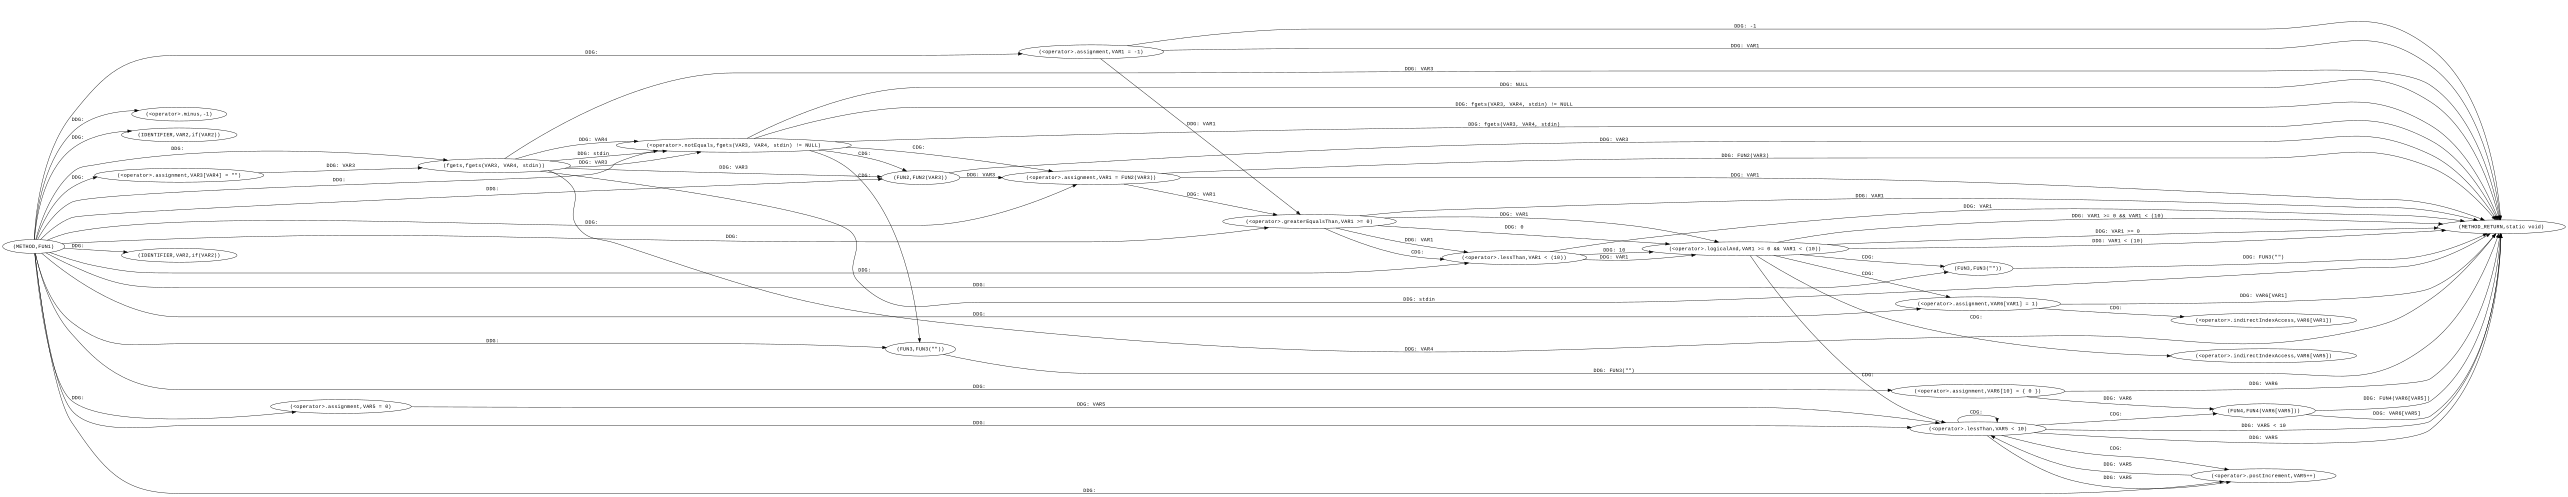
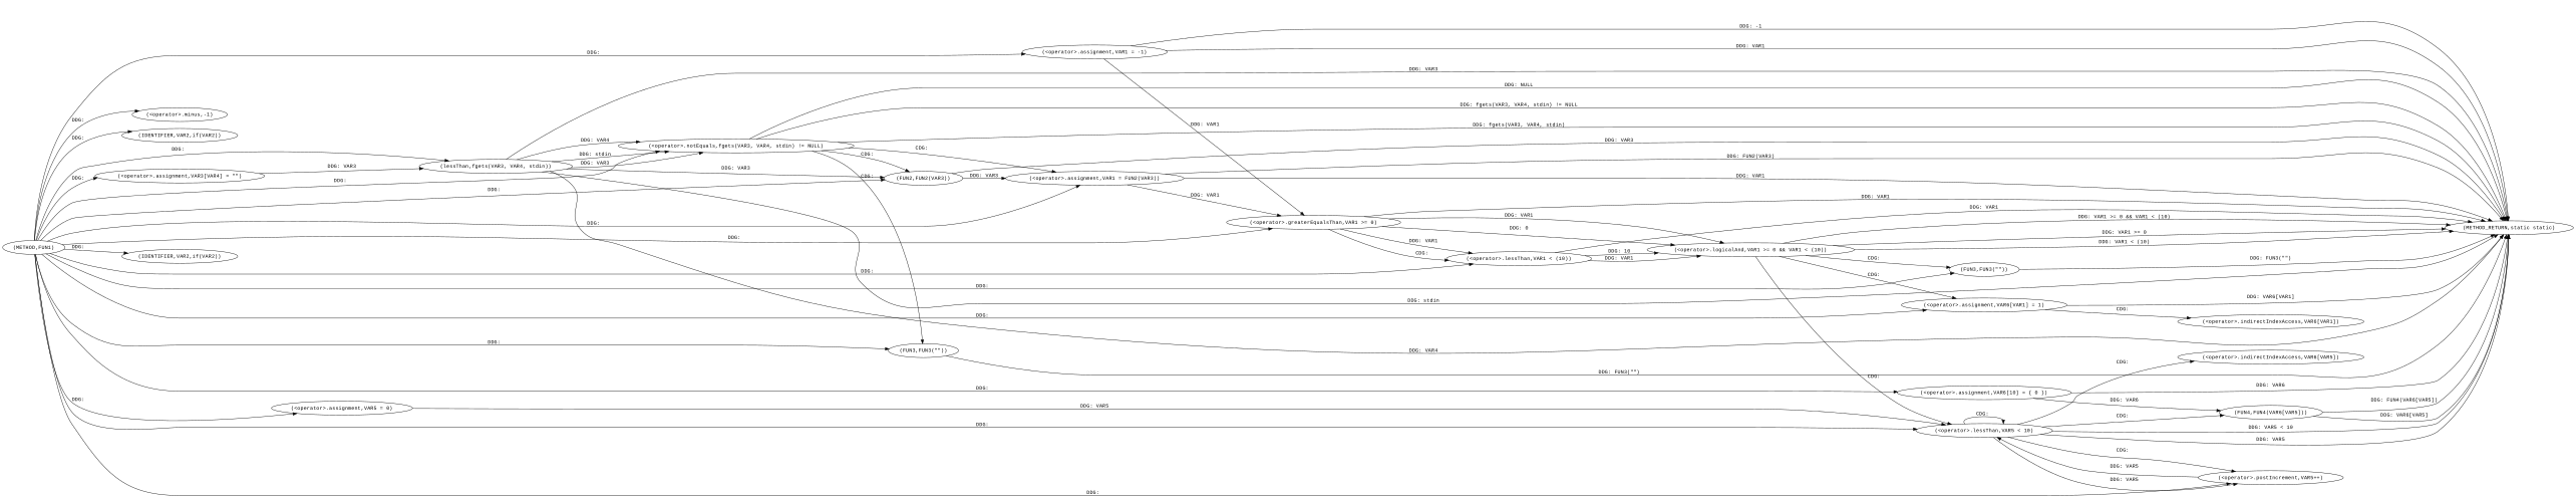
  digraph {
    fontname="Liberation Mono"
    rankdir=LR
    node [fontname="Liberation Mono"]
    edge [fontname="Liberation Mono"]
    n1 [label="(METHOD,FUN1)"]
    n2 [label="(<operator>.assignment,VAR1 = -1)"]
    n3 [label="(<operator>.minus,-1)"]
    n4 [label="(IDENTIFIER,VAR2,if(VAR2))"]
    n5 [label="(<operator>.assignment,VAR3[VAR4] = \"\")"]
    n6 [label="(<operator>.notEquals,fgets(VAR3, VAR4, stdin) != NULL)"]
-   n7 [label="(fgets,fgets(VAR3, VAR4, stdin))"]
+   n7 [label="(lessThan,fgets(VAR3, VAR4, stdin))"]
    n8 [label="(<operator>.assignment,VAR1 = FUN2(VAR3))"]
    n9 [label="(FUN2,FUN2(VAR3))"]
    n10 [label="(FUN3,FUN3(\"\"))"]
    n11 [label="(IDENTIFIER,VAR2,if(VAR2))"]
    n12 [label="(<operator>.assignment,VAR6[10] = { 0 })"]
    n13 [label="(<operator>.greaterEqualsThan,VAR1 >= 0)"]
    n14 [label="(<operator>.lessThan,VAR1 < (10))"]
    n15 [label="(<operator>.assignment,VAR6[VAR1] = 1)"]
    n16 [label="(<operator>.assignment,VAR5 = 0)"]
    n17 [label="(<operator>.lessThan,VAR5 < 10)"]
    n18 [label="(<operator>.postIncrement,VAR5++)"]
    n19 [label="(FUN3,FUN3(\"\"))"]
-   n20 [label="(METHOD_RETURN,static void)"]
+   n20 [label="(METHOD_RETURN,static static)"]
    n21 [label="(FUN4,FUN4(VAR6[VAR5]))"]
    n22 [label="(<operator>.logicalAnd,VAR1 >= 0 && VAR1 < (10))"]
    n23 [label="(<operator>.indirectIndexAccess,VAR6[VAR1])"]
    n24 [label="(<operator>.indirectIndexAccess,VAR6[VAR5])"]
    n1 -> n2 [label="DDG: "]
    n1 -> n3 [label="DDG: "]
    n1 -> n4 [label="DDG: "]
    n1 -> n5 [label="DDG: "]
    n1 -> n6 [label="DDG: "]
    n1 -> n7 [label="DDG: "]
    n1 -> n8 [label="DDG: "]
    n1 -> n9 [label="DDG: "]
    n1 -> n10 [label="DDG: "]
    n1 -> n11 [label="DDG: "]
    n1 -> n12 [label="DDG: "]
    n1 -> n13 [label="DDG: "]
    n1 -> n14 [label="DDG: "]
    n1 -> n15 [label="DDG: "]
    n1 -> n16 [label="DDG: "]
    n1 -> n17 [label="DDG: "]
    n1 -> n18 [label="DDG: "]
    n1 -> n19 [label="DDG: "]
    n2 -> n13 [label="DDG: VAR1"]
    n2 -> n20 [label="DDG: VAR1"]
    n2 -> n20 [label="DDG: -1"]
    n5 -> n7 [label="DDG: VAR3"]
    n6 -> n8 [label="CDG: "]
    n6 -> n9 [label="CDG: "]
    n6 -> n10 [label="CDG: "]
    n6 -> n20 [label="DDG: fgets(VAR3, VAR4, stdin)"]
    n6 -> n20 [label="DDG: NULL"]
    n6 -> n20 [label="DDG: fgets(VAR3, VAR4, stdin) != NULL"]
    n7 -> n6 [label="DDG: VAR3"]
    n7 -> n6 [label="DDG: VAR4"]
    n7 -> n6 [label="DDG: stdin"]
    n7 -> n9 [label="DDG: VAR3"]
    n7 -> n20 [label="DDG: VAR3"]
    n7 -> n20 [label="DDG: stdin"]
    n7 -> n20 [label="DDG: VAR4"]
    n8 -> n13 [label="DDG: VAR1"]
    n8 -> n20 [label="DDG: FUN2(VAR3)"]
    n8 -> n20 [label="DDG: VAR1"]
    n9 -> n8 [label="DDG: VAR3"]
    n9 -> n20 [label="DDG: VAR3"]
    n10 -> n20 [label="DDG: FUN3(\"\")"]
    n12 -> n20 [label="DDG: VAR6"]
    n12 -> n21 [label="DDG: VAR6"]
    n13 -> n14 [label="DDG: VAR1"]
    n13 -> n14 [label="CDG: "]
    n13 -> n20 [label="DDG: VAR1"]
    n13 -> n22 [label="DDG: VAR1"]
    n13 -> n22 [label="DDG: 0"]
    n14 -> n20 [label="DDG: VAR1"]
    n14 -> n22 [label="DDG: VAR1"]
    n14 -> n22 [label="DDG: 10"]
    n15 -> n20 [label="DDG: VAR6[VAR1]"]
    n15 -> n23 [label="CDG: "]
    n16 -> n17 [label="DDG: VAR5"]
    n17 -> n17 [label="CDG: "]
    n17 -> n18 [label="DDG: VAR5"]
    n17 -> n18 [label="CDG: "]
    n17 -> n20 [label="DDG: VAR5 < 10"]
    n17 -> n20 [label="DDG: VAR5"]
    n17 -> n21 [label="CDG: "]
-   n22 -> n24 [label="CDG: "]
+   n17 -> n24 [label="CDG: "]
    n18 -> n17 [label="DDG: VAR5"]
    n19 -> n20 [label="DDG: FUN3(\"\")"]
    n21 -> n20 [label="DDG: FUN4(VAR6[VAR5])"]
    n21 -> n20 [label="DDG: VAR6[VAR5]"]
    n22 -> n15 [label="CDG: "]
    n22 -> n17 [label="CDG: "]
    n22 -> n19 [label="CDG: "]
    n22 -> n20 [label="DDG: VAR1 >= 0 && VAR1 < (10)"]
    n22 -> n20 [label="DDG: VAR1 >= 0"]
    n22 -> n20 [label="DDG: VAR1 < (10)"]
  }
